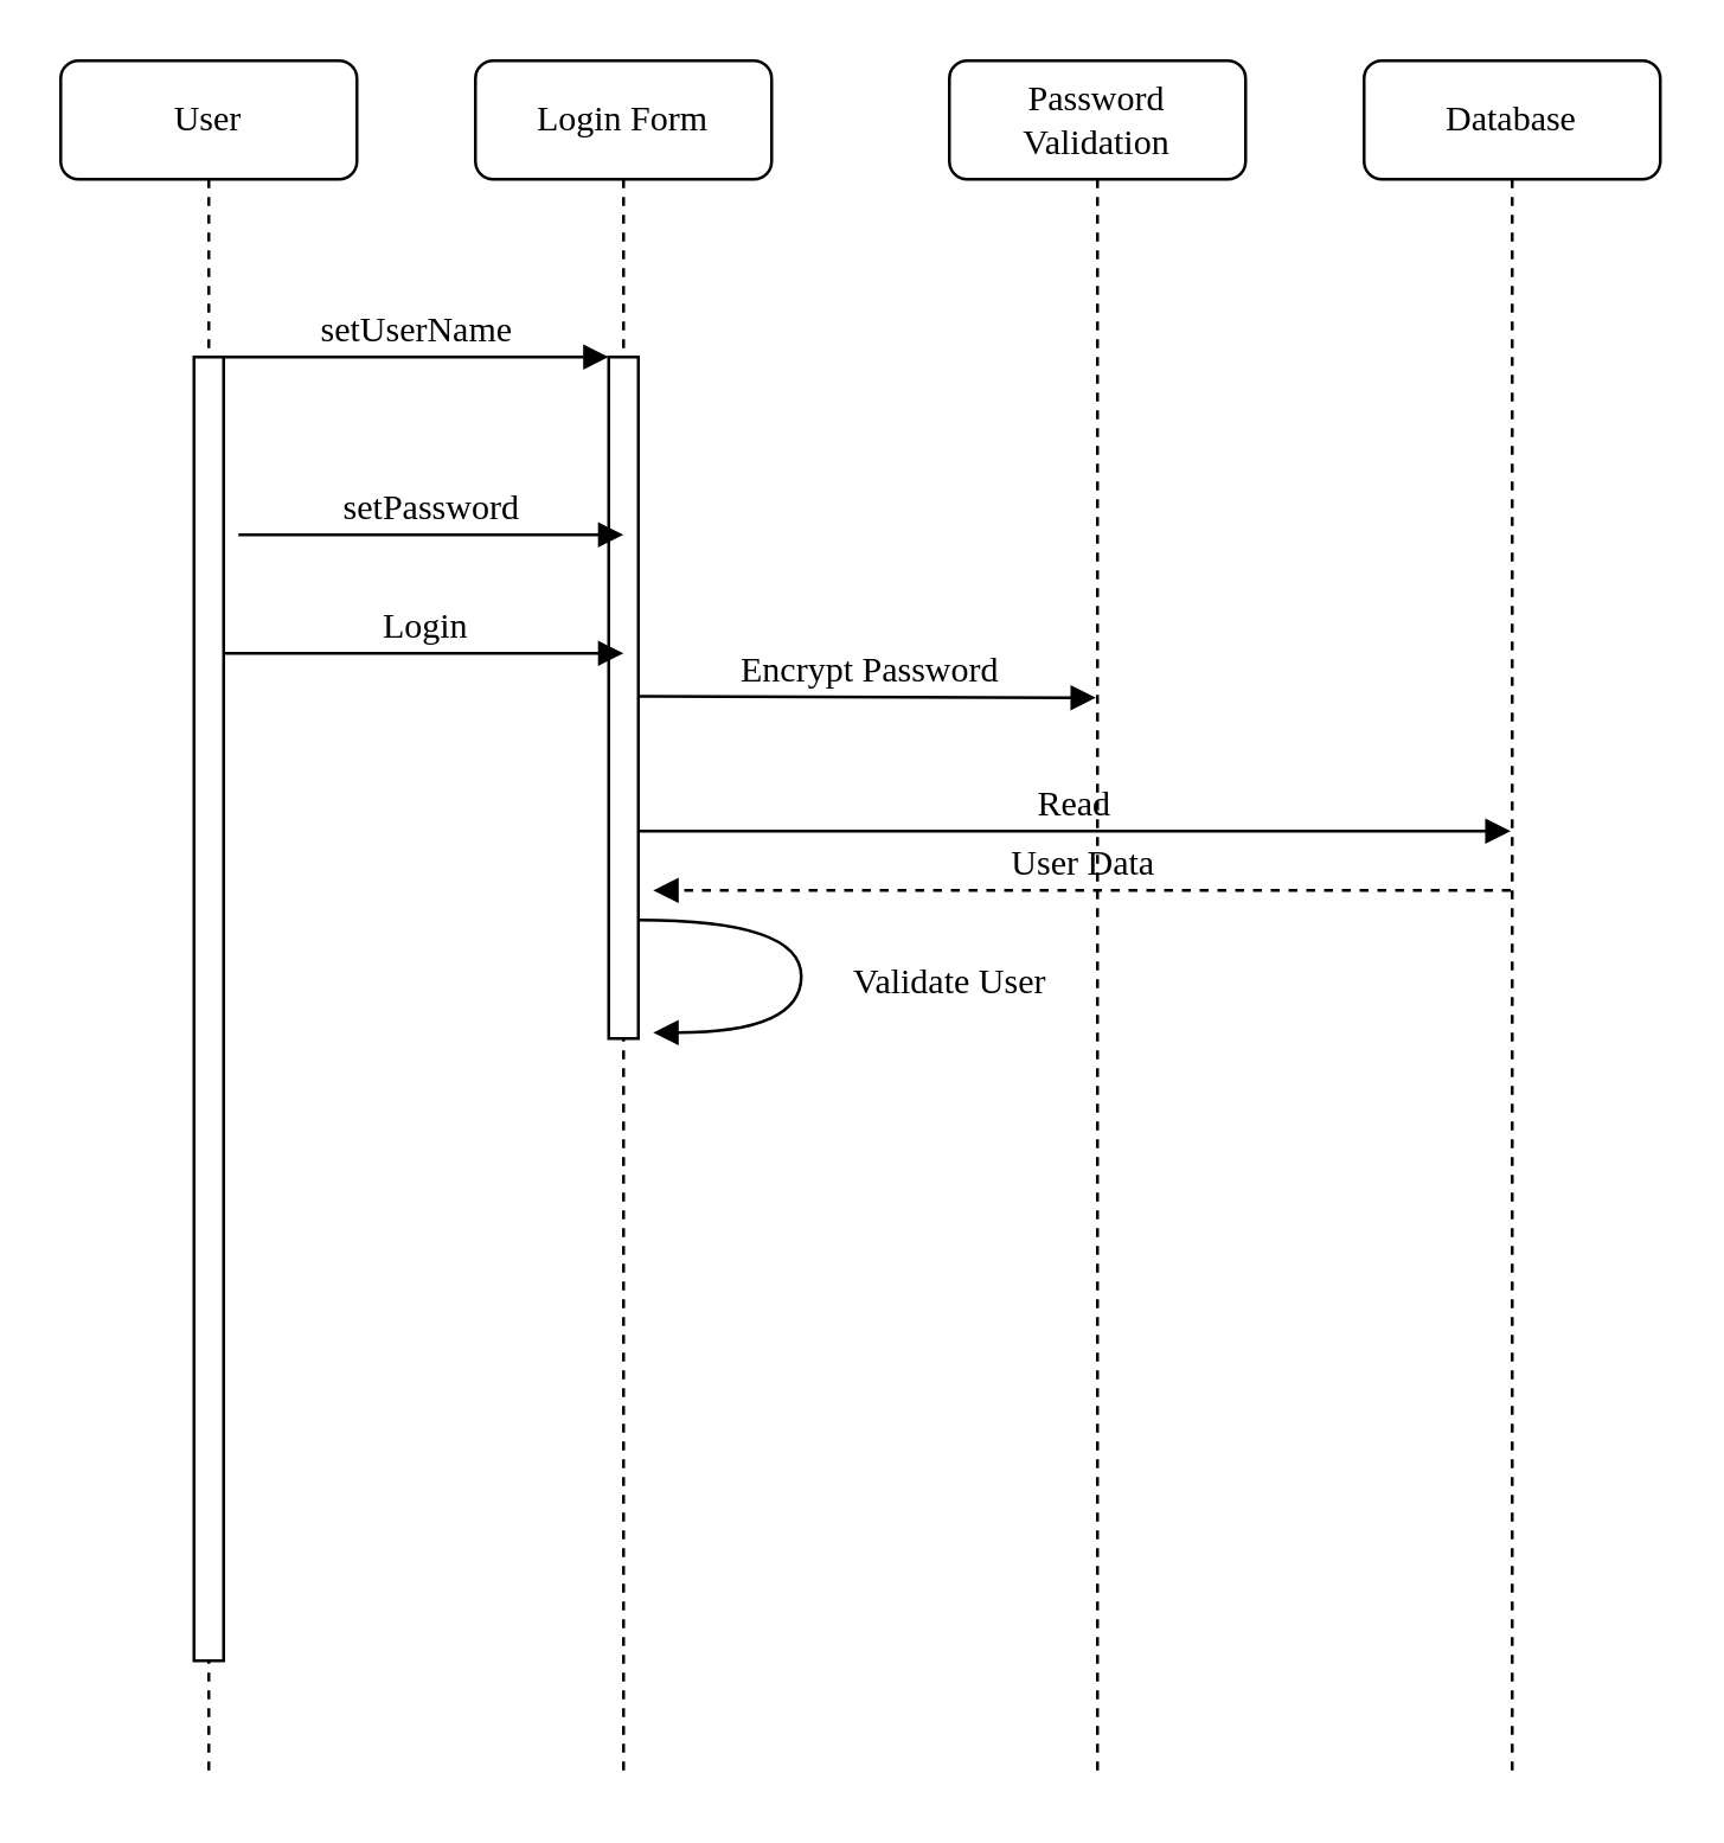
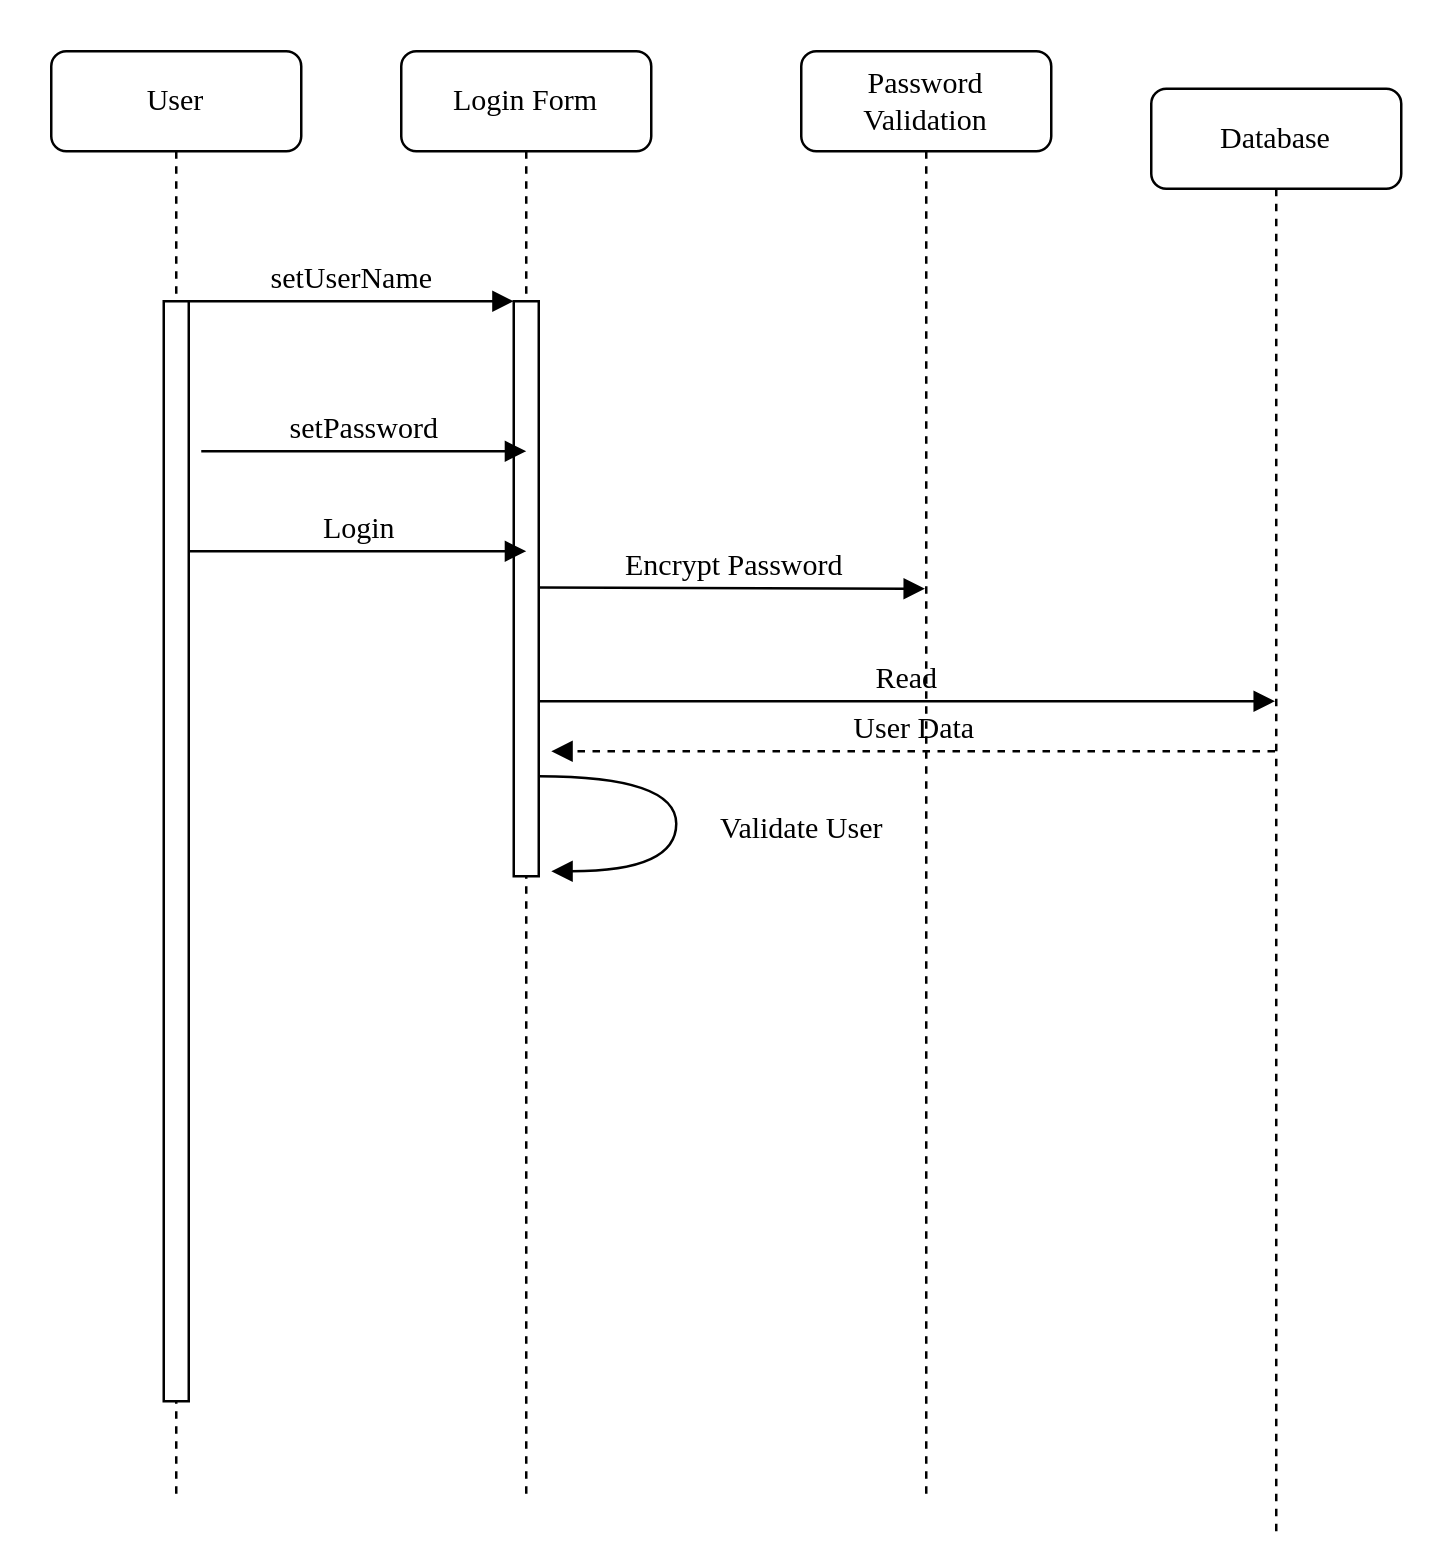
  <mxCell id="0" />
  <mxCell id="1" parent="0" />
  <mxCell id="2" value="Login Form" style="shape=umlLifeline;perimeter=lifelinePerimeter;whiteSpace=wrap;html=1;container=1;collapsible=0;recursiveResize=0;outlineConnect=0;rounded=1;shadow=0;comic=0;labelBackgroundColor=none;strokeColor=#000000;strokeWidth=1;fillColor=#FFFFFF;fontFamily=Verdana;fontSize=12;fontColor=#000000;align=center;" parent="1" vertex="1"><mxGeometry x="160" y="20" width="100" height="580" as="geometry" /></mxCell>
  <mxCell id="3" value="" style="html=1;points=[];perimeter=orthogonalPerimeter;rounded=0;shadow=0;comic=0;labelBackgroundColor=none;strokeColor=#000000;strokeWidth=1;fillColor=#FFFFFF;fontFamily=Verdana;fontSize=12;fontColor=#000000;align=center;" parent="2" vertex="1"><mxGeometry x="45" y="100" width="10" height="230" as="geometry" /></mxCell>
  <mxCell id="4" value="Password Validation" style="shape=umlLifeline;perimeter=lifelinePerimeter;whiteSpace=wrap;html=1;container=1;collapsible=0;recursiveResize=0;outlineConnect=0;rounded=1;shadow=0;comic=0;labelBackgroundColor=none;strokeColor=#000000;strokeWidth=1;fillColor=#FFFFFF;fontFamily=Verdana;fontSize=12;fontColor=#000000;align=center;" parent="1" vertex="1"><mxGeometry x="320" y="20" width="100" height="580" as="geometry" /></mxCell>
- <mxCell id="5" value="Database" style="shape=umlLifeline;perimeter=lifelinePerimeter;whiteSpace=wrap;html=1;container=1;collapsible=0;recursiveResize=0;outlineConnect=0;rounded=1;shadow=0;comic=0;labelBackgroundColor=none;strokeColor=#000000;strokeWidth=1;fillColor=#FFFFFF;fontFamily=Verdana;fontSize=12;fontColor=#000000;align=center;" parent="1" vertex="1"><mxGeometry x="460" y="20" width="100" height="580" as="geometry" /></mxCell>
+ <mxCell id="5" value="Database" style="shape=umlLifeline;perimeter=lifelinePerimeter;whiteSpace=wrap;html=1;container=1;collapsible=0;recursiveResize=0;outlineConnect=0;rounded=1;shadow=0;comic=0;labelBackgroundColor=none;strokeColor=#000000;strokeWidth=1;fillColor=#FFFFFF;fontFamily=Verdana;fontSize=12;fontColor=#000000;align=center;" parent="1" vertex="1"><mxGeometry x="460" y="35" width="100" height="580" as="geometry" /></mxCell>
  <mxCell id="6" value="User" style="shape=umlLifeline;perimeter=lifelinePerimeter;whiteSpace=wrap;html=1;container=1;collapsible=0;recursiveResize=0;outlineConnect=0;rounded=1;shadow=0;comic=0;labelBackgroundColor=none;strokeColor=#000000;strokeWidth=1;fillColor=#FFFFFF;fontFamily=Verdana;fontSize=12;fontColor=#000000;align=center;" parent="1" vertex="1"><mxGeometry x="20" y="20" width="100" height="580" as="geometry" /></mxCell>
  <mxCell id="7" value="" style="html=1;points=[];perimeter=orthogonalPerimeter;rounded=0;shadow=0;comic=0;labelBackgroundColor=none;strokeColor=#000000;strokeWidth=1;fillColor=#FFFFFF;fontFamily=Verdana;fontSize=12;fontColor=#000000;align=center;" parent="6" vertex="1"><mxGeometry x="45" y="100" width="10" height="440" as="geometry" /></mxCell>
  <mxCell id="8" value="setUserName" style="html=1;verticalAlign=bottom;endArrow=block;entryX=0;entryY=0;labelBackgroundColor=none;fontFamily=Verdana;fontSize=12;edgeStyle=elbowEdgeStyle;elbow=vertical;" parent="1" source="7" target="3" edge="1"><mxGeometry relative="1" as="geometry"><mxPoint x="140" y="130" as="sourcePoint" /></mxGeometry></mxCell>
  <mxCell id="9" value="setPassword" style="html=1;verticalAlign=bottom;endArrow=block;labelBackgroundColor=none;fontFamily=Verdana;fontSize=12;edgeStyle=elbowEdgeStyle;elbow=vertical;" parent="1" edge="1"><mxGeometry relative="1" as="geometry"><mxPoint x="80" y="180" as="sourcePoint" /><mxPoint x="210" y="180" as="targetPoint" /></mxGeometry></mxCell>
  <mxCell id="10" value="Login" style="html=1;verticalAlign=bottom;endArrow=block;labelBackgroundColor=none;fontFamily=Verdana;fontSize=12;edgeStyle=elbowEdgeStyle;elbow=vertical;" parent="1" edge="1"><mxGeometry relative="1" as="geometry"><mxPoint x="75" y="220" as="sourcePoint" /><mxPoint x="210" y="220" as="targetPoint" /></mxGeometry></mxCell>
  <mxCell id="11" value="Encrypt Password" style="html=1;verticalAlign=bottom;endArrow=block;labelBackgroundColor=none;fontFamily=Verdana;fontSize=12;edgeStyle=elbowEdgeStyle;elbow=vertical;" parent="1" target="4" edge="1"><mxGeometry relative="1" as="geometry"><mxPoint x="215" y="234.5" as="sourcePoint" /><mxPoint x="365" y="235" as="targetPoint" /></mxGeometry></mxCell>
  <mxCell id="12" value="Read" style="html=1;verticalAlign=bottom;endArrow=block;labelBackgroundColor=none;fontFamily=Verdana;fontSize=12;edgeStyle=elbowEdgeStyle;elbow=vertical;" parent="1" target="5" edge="1"><mxGeometry relative="1" as="geometry"><mxPoint x="215" y="280" as="sourcePoint" /><mxPoint x="365" y="280" as="targetPoint" /></mxGeometry></mxCell>
  <mxCell id="13" value="User Data" style="html=1;verticalAlign=bottom;endArrow=block;entryX=1.5;entryY=0.783;labelBackgroundColor=none;fontFamily=Verdana;fontSize=12;edgeStyle=elbowEdgeStyle;elbow=vertical;entryDx=0;entryDy=0;entryPerimeter=0;dashed=1;" parent="1" source="5" target="3" edge="1"><mxGeometry relative="1" as="geometry"><mxPoint x="310" y="310" as="sourcePoint" /><mxPoint x="460" y="310" as="targetPoint" /></mxGeometry></mxCell>
  <mxCell id="14" value="Validate User" style="html=1;verticalAlign=bottom;endArrow=block;labelBackgroundColor=none;fontFamily=Verdana;fontSize=12;elbow=vertical;edgeStyle=orthogonalEdgeStyle;curved=1;entryX=1;entryY=0.286;entryPerimeter=0;exitX=1.038;exitY=0.345;exitPerimeter=0;" parent="1" edge="1"><mxGeometry x="0.301" y="-51" relative="1" as="geometry"><mxPoint x="215" y="310" as="sourcePoint" /><mxPoint x="220" y="348" as="targetPoint" /><Array as="points"><mxPoint x="270" y="310" /><mxPoint x="270" y="348" /></Array><mxPoint x="50" y="43" as="offset" /></mxGeometry></mxCell>
